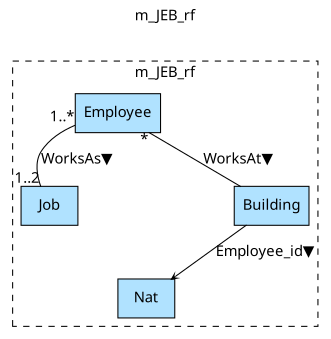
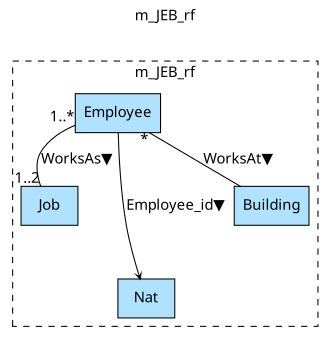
  digraph {
    fontname="Noto Sans"
    label=m_JEB_rf
    labelfontsize=12
    labelloc=tl
    node [fillcolor=lightskyblue1 fontname="Noto Sans" shape=record style=filled]
    edge [dir=none fontname="Noto Sans"]
    n1 [label=Job]
    n2 [label=Nat]
    n3 [label=Employee]
    n4 [label=Building]
    subgraph cluster_1 {
      style=dashed
      n1
      n2
      n3
      n4
    }
    n3 -> n1 [headlabel="1..2" label="WorksAs▼" taillabel="1..*"]
-   n4 -> n2 [arrowhead=vee arrowsize=.5 label="Employee_id▼" dir=""]
+   n3 -> n2 [arrowhead=vee arrowsize=.5 label="Employee_id▼" dir=""]
    n3 -> n4 [label="WorksAt▼" taillabel="*"]
  }
